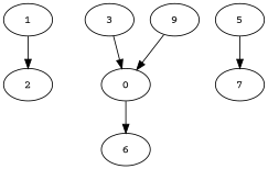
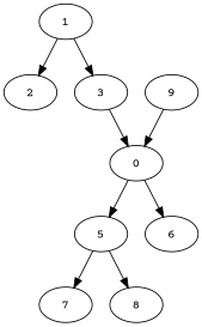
  digraph {
    fontname="Courier Prime"
    node [fontname="Courier Prime"]
    edge [fontname="Courier Prime"]
    1
    2
    3
    n4 [label=0]
    5
    6
    7
+   8
    9
    1 -> 2
+   1 -> 3
    3 -> n4
+   n4 -> 5
    n4 -> 6
    5 -> 7
+   5 -> 8
    9 -> n4
  }
